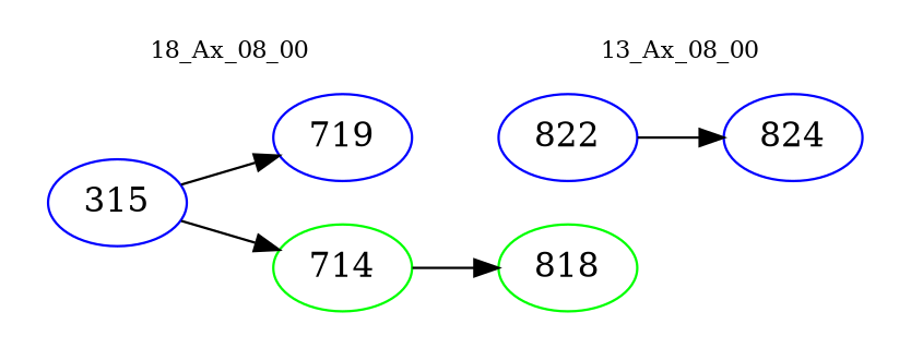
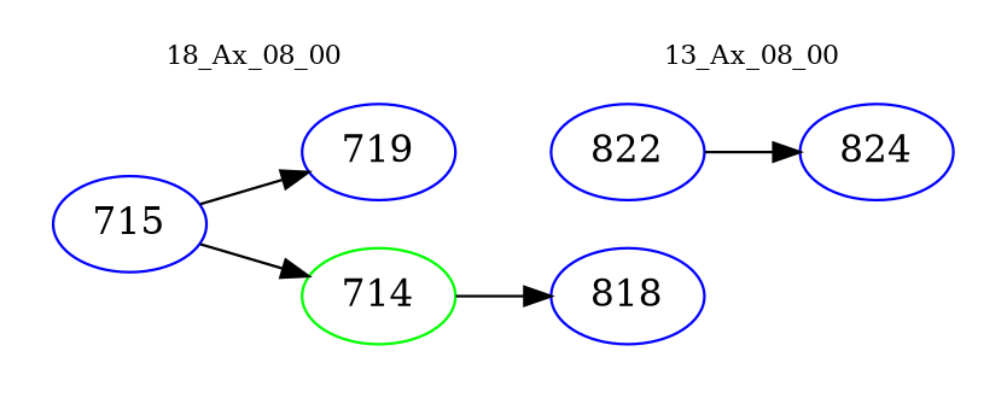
  digraph {
    rankdir=LR
    node [color=blue]
    edge [color=black]
    n1 [label=822]
-   n2 [color=green label=818]
+   n2 [label=818]
    n3 [label=824]
-   n4 [label=315]
+   n4 [label=715]
    n5 [color=green label=714]
    n6 [label=719]
    subgraph cluster_1 {
      color=white
      fontsize=10
      label="13_Ax_08_00"
      n1
      n2
      n3
    }
    subgraph cluster_2 {
      color=white
      fontsize=10
      label="18_Ax_08_00"
      n4
      n5
      n6
    }
    n1 -> n3
    n4 -> n5
    n4 -> n6
    n5 -> n2
  }
